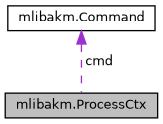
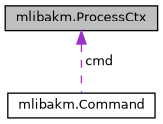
  digraph {
    node [color=black fontname=Helvetica fontsize=10 shape=record style=filled]
    n1 [fillcolor=grey75 fontcolor=black height=0.2 label="mlibakm.ProcessCtx" width=0.4]
    n2 [fillcolor=white height=0.2 label="mlibakm.Command" width=0.4]
-   n2 -> n1 [color=darkorchid3 dir=back fontname=Helvetica fontsize=10 label=" cmd" labelfontname=Helvetica labelfontsize=10 style=dashed]
+   n1 -> n2 [color=darkorchid3 dir=back fontname=Helvetica fontsize=10 label=" cmd" labelfontname=Helvetica labelfontsize=10 style=dashed]
  }
